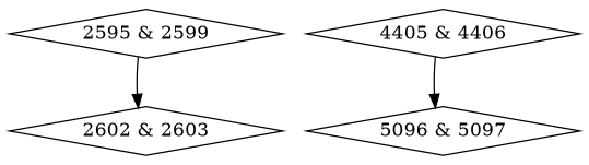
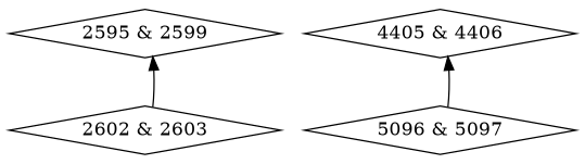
  digraph {
    node [shape=diamond]
    n1 [label="2595 & 2599"]
    n2 [label="2602 & 2603"]
    n3 [label="4405 & 4406"]
    n4 [label="5096 & 5097"]
-   n1 -> n2
-   n3 -> n4
+   n2 -> n1
+   n4 -> n3
  }
